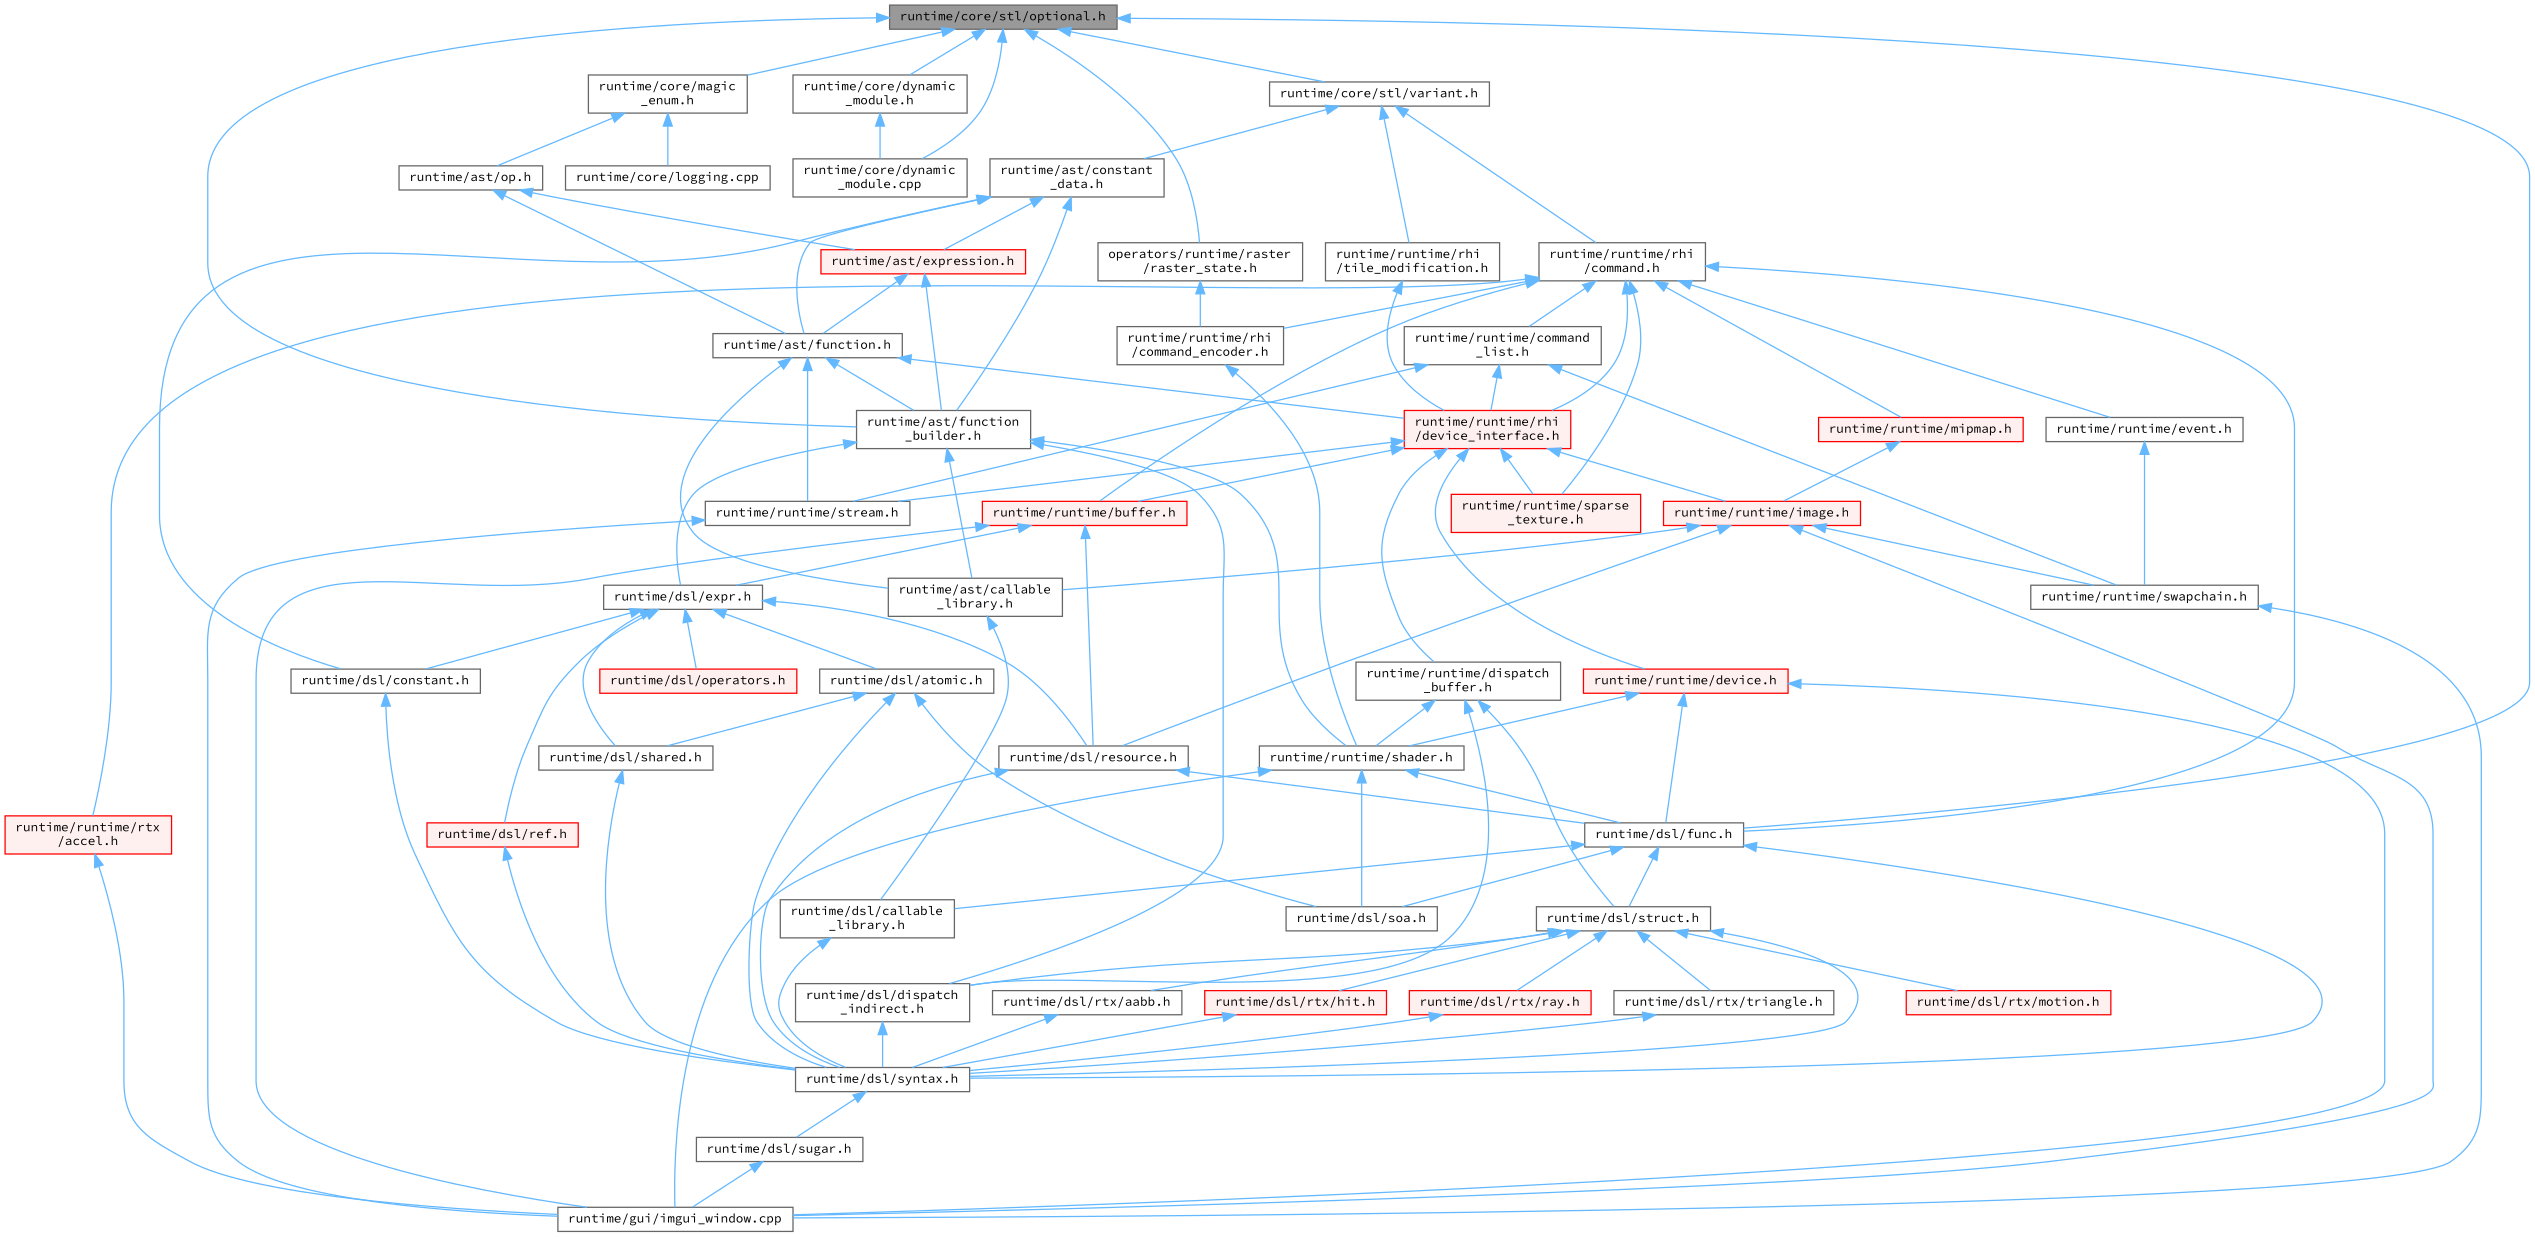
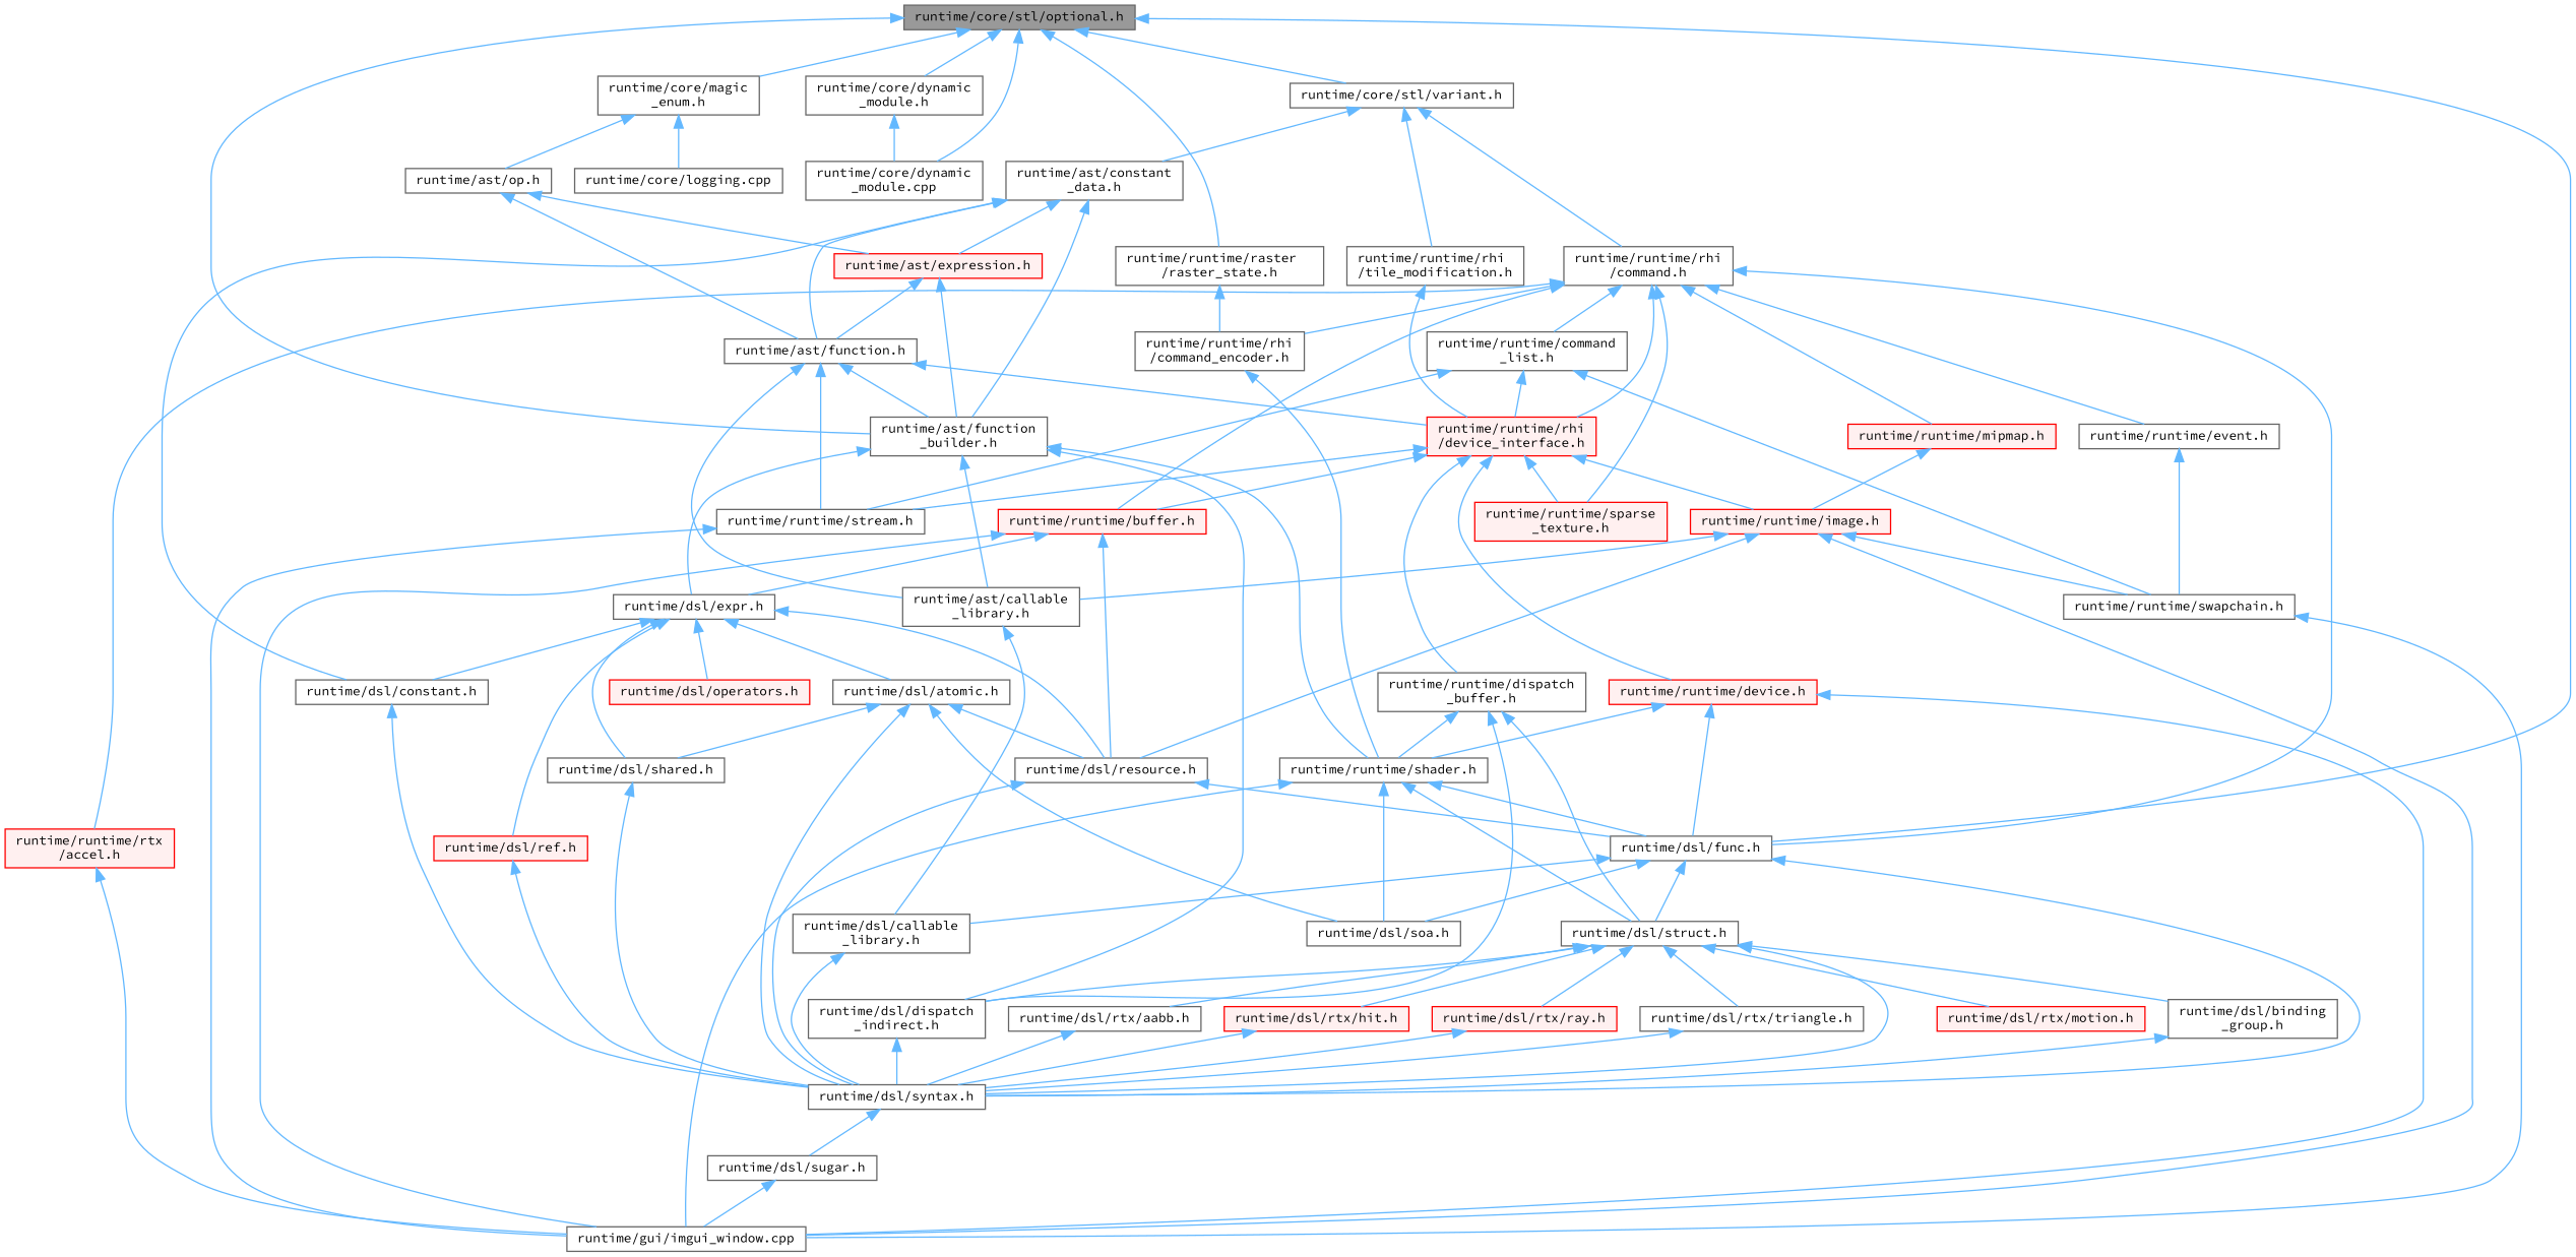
  digraph {
    fontname="Source Code Pro"
    node [color=grey40 fillcolor=white fontname="Source Code Pro" fontsize=10 shape=box style=filled]
    edge [color=steelblue1 dir=back fontname="Source Code Pro" fontsize=10 labelfontname=Helvetica labelfontsize=10 style=solid]
    n1 [color=gray40 fillcolor=grey60 fontcolor=black height=0.2 label="runtime/core/stl/optional.h" width=0.4]
    n2 [height=0.2 label="runtime/ast/function\l_builder.h" width=0.4]
    n3 [height=0.2 label="runtime/dsl/func.h" width=0.4]
    n4 [height=0.2 label="runtime/core/dynamic\l_module.h" width=0.4]
    n5 [height=0.2 label="runtime/core/magic\l_enum.h" width=0.4]
    n6 [height=0.2 label="runtime/core/stl/variant.h" width=0.4]
-   n7 [height=0.2 label="operators/runtime/raster\l/raster_state.h" width=0.4]
+   n7 [height=0.2 label="runtime/runtime/raster\l/raster_state.h" width=0.4]
    n8 [height=0.2 label="runtime/core/dynamic\l_module.cpp" width=0.4]
    n9 [height=0.2 label="runtime/ast/callable\l_library.h" width=0.4]
    n10 [height=0.2 label="runtime/dsl/expr.h" width=0.4]
    n11 [height=0.2 label="runtime/runtime/shader.h" width=0.4]
    n12 [height=0.2 label="runtime/dsl/dispatch\l_indirect.h" width=0.4]
    n13 [height=0.2 label="runtime/dsl/callable\l_library.h" width=0.4]
    n14 [height=0.2 label="runtime/dsl/syntax.h" width=0.4]
    n15 [height=0.2 label="runtime/dsl/soa.h" width=0.4]
    n16 [height=0.2 label="runtime/dsl/struct.h" width=0.4]
    n17 [height=0.2 label="runtime/ast/op.h" width=0.4]
    n18 [height=0.2 label="runtime/core/logging.cpp" width=0.4]
    n19 [height=0.2 label="runtime/ast/constant\l_data.h" width=0.4]
    n20 [height=0.2 label="runtime/runtime/rhi\l/command.h" width=0.4]
    n21 [height=0.2 label="runtime/runtime/rhi\l/tile_modification.h" width=0.4]
    n22 [height=0.2 label="runtime/runtime/command\l_list.h" width=0.4]
    n23 [color=red fillcolor="#FFF0F0" height=0.2 label="runtime/runtime/rhi\l/device_interface.h" width=0.4]
    n24 [height=0.2 label="runtime/runtime/stream.h" width=0.4]
    n25 [height=0.2 label="runtime/runtime/swapchain.h" width=0.4]
    n26 [height=0.2 label="runtime/runtime/rhi\l/command_encoder.h" width=0.4]
    n27 [height=0.2 label="runtime/dsl/atomic.h" width=0.4]
    n28 [height=0.2 label="runtime/dsl/resource.h" width=0.4]
    n29 [height=0.2 label="runtime/dsl/shared.h" width=0.4]
    n30 [height=0.2 label="runtime/dsl/constant.h" width=0.4]
    n31 [color=red fillcolor="#FFF0F0" height=0.2 label="runtime/dsl/operators.h" width=0.4]
    n32 [color=red fillcolor="#FFF0F0" height=0.2 label="runtime/dsl/ref.h" width=0.4]
    n33 [height=0.2 label="runtime/gui/imgui_window.cpp" width=0.4]
    n34 [height=0.2 label="runtime/dsl/sugar.h" width=0.4]
+   n35 [height=0.2 label="runtime/dsl/binding\l_group.h" width=0.4]
    n36 [height=0.2 label="runtime/dsl/rtx/aabb.h" width=0.4]
    n37 [color=red fillcolor="#FFF0F0" height=0.2 label="runtime/dsl/rtx/hit.h" width=0.4]
    n38 [color=red fillcolor="#FFF0F0" height=0.2 label="runtime/dsl/rtx/motion.h" width=0.4]
    n39 [color=red fillcolor="#FFF0F0" height=0.2 label="runtime/dsl/rtx/ray.h" width=0.4]
    n40 [height=0.2 label="runtime/dsl/rtx/triangle.h" width=0.4]
    n41 [color=red fillcolor="#FFF0F0" height=0.2 label="runtime/ast/expression.h" width=0.4]
    n42 [height=0.2 label="runtime/ast/function.h" width=0.4]
    n43 [color=red fillcolor="#FFF0F0" height=0.2 label="runtime/runtime/buffer.h" width=0.4]
    n44 [color=red fillcolor="#FFF0F0" height=0.2 label="runtime/runtime/device.h" width=0.4]
    n45 [height=0.2 label="runtime/runtime/dispatch\l_buffer.h" width=0.4]
    n46 [color=red fillcolor="#FFF0F0" height=0.2 label="runtime/runtime/image.h" width=0.4]
    n47 [color=red fillcolor="#FFF0F0" height=0.2 label="runtime/runtime/sparse\l_texture.h" width=0.4]
    n48 [height=0.2 label="runtime/runtime/event.h" width=0.4]
    n49 [color=red fillcolor="#FFF0F0" height=0.2 label="runtime/runtime/mipmap.h" width=0.4]
    n50 [color=red fillcolor="#FFF0F0" height=0.2 label="runtime/runtime/rtx\l/accel.h" width=0.4]
    n1 -> n2
    n1 -> n3
    n1 -> n4
    n1 -> n5
    n1 -> n6
    n1 -> n7
    n1 -> n8
    n2 -> n9
    n2 -> n10
    n2 -> n11
    n2 -> n12
    n3 -> n13
    n3 -> n14
    n3 -> n15
    n3 -> n16
    n4 -> n8
    n5 -> n17
    n5 -> n18
    n6 -> n19
    n6 -> n20
    n6 -> n21
    n7 -> n26
    n9 -> n13
    n10 -> n27
    n10 -> n28
    n10 -> n29
    n10 -> n30
    n10 -> n31
    n10 -> n32
    n11 -> n3
    n11 -> n15
+   n11 -> n16
    n11 -> n33
    n12 -> n14
    n13 -> n14
    n14 -> n34
    n16 -> n12
    n16 -> n14
+   n16 -> n35
    n16 -> n36
    n16 -> n37
    n16 -> n38
    n16 -> n39
    n16 -> n40
    n17 -> n41
    n17 -> n42
    n19 -> n2
    n19 -> n30
    n19 -> n41
    n19 -> n42
    n20 -> n3
    n20 -> n22
    n20 -> n23
    n20 -> n26
    n20 -> n43
    n20 -> n47
    n20 -> n48
    n20 -> n49
    n20 -> n50
    n21 -> n23
    n22 -> n23
    n22 -> n24
    n22 -> n25
    n23 -> n24
    n23 -> n43
    n23 -> n44
    n23 -> n45
    n23 -> n46
    n23 -> n47
    n24 -> n33
    n25 -> n33
    n26 -> n11
    n27 -> n14
    n27 -> n15
+   n27 -> n28
    n27 -> n29
    n28 -> n3
    n28 -> n14
    n29 -> n14
    n30 -> n14
    n32 -> n14
    n34 -> n33
+   n35 -> n14
    n36 -> n14
    n37 -> n14
    n39 -> n14
    n40 -> n14
    n41 -> n2
    n41 -> n42
    n42 -> n2
    n42 -> n9
    n42 -> n23
    n42 -> n24
    n43 -> n10
    n43 -> n28
    n43 -> n33
    n44 -> n3
    n44 -> n11
    n44 -> n33
    n45 -> n11
    n45 -> n12
    n45 -> n16
    n46 -> n9
    n46 -> n25
    n46 -> n28
    n46 -> n33
    n48 -> n25
    n49 -> n46
    n50 -> n33
  }
